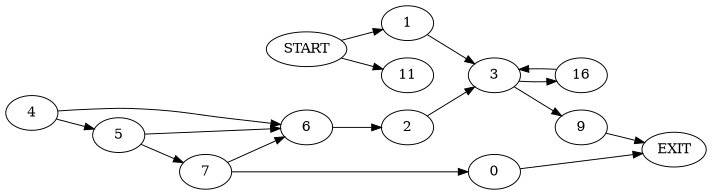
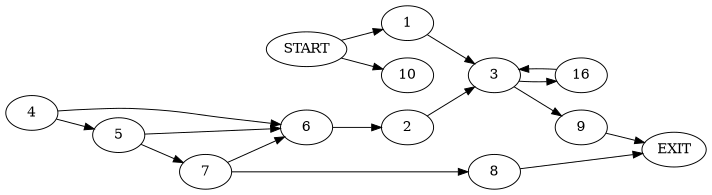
  digraph {
    rankdir=LR
    n1 [label=START]
    1
-   11
+   11 [label=10]
    3
    4
    5
    6
    n8 [label=EXIT]
    2
    9
    n11 [label=16]
    7
-   8 [label=0]
+   8
    n1 -> 1
    n1 -> 11
    1 -> 3
    3 -> 9
    3 -> n11
    4 -> 5
    4 -> 6
    5 -> 6
    5 -> 7
    6 -> 2
    2 -> 3
    9 -> n8
    n11 -> 3
    7 -> 6
    7 -> 8
    8 -> n8
  }
